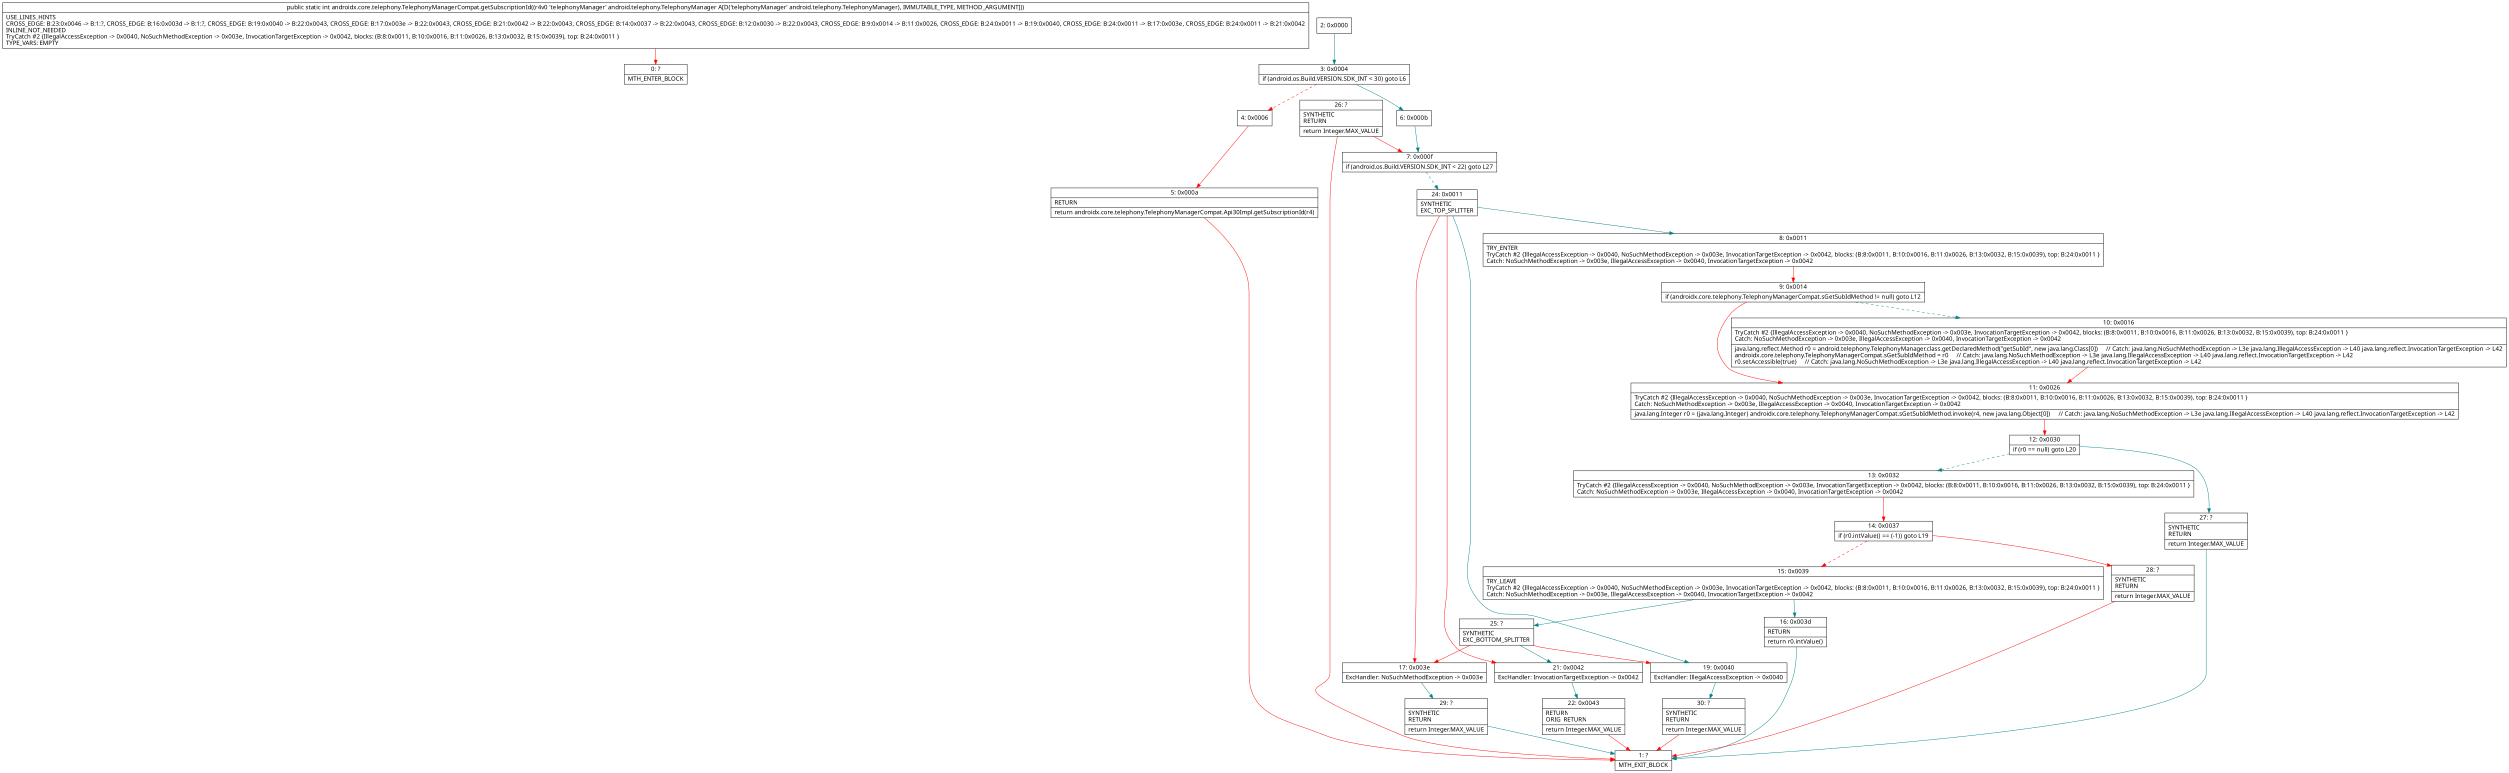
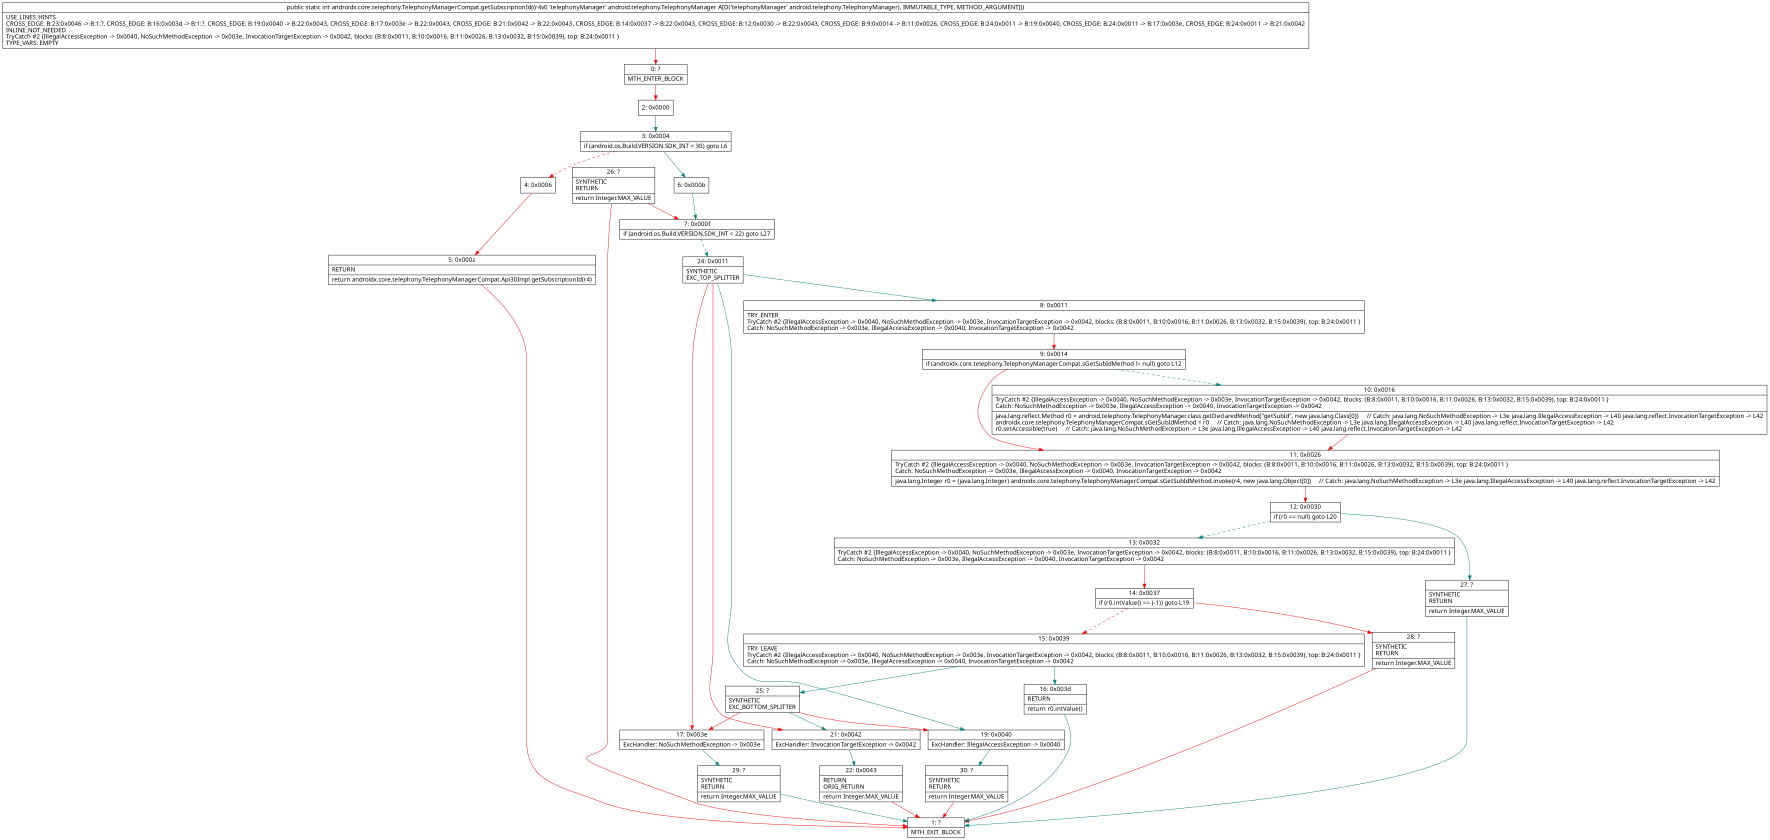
  digraph {
    fontname="Noto Sans"
    node [fontname="Noto Sans" shape=record]
    edge [color=red fontname="Noto Sans"]
    n1 [label="{0\:\ ?|MTH_ENTER_BLOCK\l}"]
    n2 [label="{2\:\ 0x0000}"]
    n3 [label="{3\:\ 0x0004|if (android.os.Build.VERSION.SDK_INT \< 30) goto L6\l}"]
    n4 [label="{4\:\ 0x0006}"]
    n5 [label="{6\:\ 0x000b}"]
    n6 [label="{5\:\ 0x000a|RETURN\l|return androidx.core.telephony.TelephonyManagerCompat.Api30Impl.getSubscriptionId(r4)\l}"]
    n7 [label="{7\:\ 0x000f|if (android.os.Build.VERSION.SDK_INT \< 22) goto L27\l}"]
    n8 [label="{1\:\ ?|MTH_EXIT_BLOCK\l}"]
    n9 [label="{24\:\ 0x0011|SYNTHETIC\lEXC_TOP_SPLITTER\l}"]
    n10 [label="{8\:\ 0x0011|TRY_ENTER\lTryCatch #2 \{IllegalAccessException \-\> 0x0040, NoSuchMethodException \-\> 0x003e, InvocationTargetException \-\> 0x0042, blocks: (B:8:0x0011, B:10:0x0016, B:11:0x0026, B:13:0x0032, B:15:0x0039), top: B:24:0x0011 \}\lCatch: NoSuchMethodException \-\> 0x003e, IllegalAccessException \-\> 0x0040, InvocationTargetException \-\> 0x0042\l}"]
    n11 [label="{19\:\ 0x0040|ExcHandler: IllegalAccessException \-\> 0x0040\l}"]
    n12 [label="{17\:\ 0x003e|ExcHandler: NoSuchMethodException \-\> 0x003e\l}"]
    n13 [label="{21\:\ 0x0042|ExcHandler: InvocationTargetException \-\> 0x0042\l}"]
    n14 [label="{26\:\ ?|SYNTHETIC\lRETURN\l|return Integer.MAX_VALUE\l}"]
    n15 [label="{9\:\ 0x0014|if (androidx.core.telephony.TelephonyManagerCompat.sGetSubIdMethod != null) goto L12\l}"]
    n16 [label="{30\:\ ?|SYNTHETIC\lRETURN\l|return Integer.MAX_VALUE\l}"]
    n17 [label="{29\:\ ?|SYNTHETIC\lRETURN\l|return Integer.MAX_VALUE\l}"]
    n18 [label="{22\:\ 0x0043|RETURN\lORIG_RETURN\l|return Integer.MAX_VALUE\l}"]
    n19 [label="{10\:\ 0x0016|TryCatch #2 \{IllegalAccessException \-\> 0x0040, NoSuchMethodException \-\> 0x003e, InvocationTargetException \-\> 0x0042, blocks: (B:8:0x0011, B:10:0x0016, B:11:0x0026, B:13:0x0032, B:15:0x0039), top: B:24:0x0011 \}\lCatch: NoSuchMethodException \-\> 0x003e, IllegalAccessException \-\> 0x0040, InvocationTargetException \-\> 0x0042\l|java.lang.reflect.Method r0 = android.telephony.TelephonyManager.class.getDeclaredMethod(\"getSubId\", new java.lang.Class[0])     \/\/ Catch: java.lang.NoSuchMethodException \-\> L3e java.lang.IllegalAccessException \-\> L40 java.lang.reflect.InvocationTargetException \-\> L42\landroidx.core.telephony.TelephonyManagerCompat.sGetSubIdMethod = r0     \/\/ Catch: java.lang.NoSuchMethodException \-\> L3e java.lang.IllegalAccessException \-\> L40 java.lang.reflect.InvocationTargetException \-\> L42\lr0.setAccessible(true)     \/\/ Catch: java.lang.NoSuchMethodException \-\> L3e java.lang.IllegalAccessException \-\> L40 java.lang.reflect.InvocationTargetException \-\> L42\l}"]
    n20 [label="{11\:\ 0x0026|TryCatch #2 \{IllegalAccessException \-\> 0x0040, NoSuchMethodException \-\> 0x003e, InvocationTargetException \-\> 0x0042, blocks: (B:8:0x0011, B:10:0x0016, B:11:0x0026, B:13:0x0032, B:15:0x0039), top: B:24:0x0011 \}\lCatch: NoSuchMethodException \-\> 0x003e, IllegalAccessException \-\> 0x0040, InvocationTargetException \-\> 0x0042\l|java.lang.Integer r0 = (java.lang.Integer) androidx.core.telephony.TelephonyManagerCompat.sGetSubIdMethod.invoke(r4, new java.lang.Object[0])     \/\/ Catch: java.lang.NoSuchMethodException \-\> L3e java.lang.IllegalAccessException \-\> L40 java.lang.reflect.InvocationTargetException \-\> L42\l}"]
    n21 [label="{12\:\ 0x0030|if (r0 == null) goto L20\l}"]
    n22 [label="{13\:\ 0x0032|TryCatch #2 \{IllegalAccessException \-\> 0x0040, NoSuchMethodException \-\> 0x003e, InvocationTargetException \-\> 0x0042, blocks: (B:8:0x0011, B:10:0x0016, B:11:0x0026, B:13:0x0032, B:15:0x0039), top: B:24:0x0011 \}\lCatch: NoSuchMethodException \-\> 0x003e, IllegalAccessException \-\> 0x0040, InvocationTargetException \-\> 0x0042\l}"]
    n23 [label="{27\:\ ?|SYNTHETIC\lRETURN\l|return Integer.MAX_VALUE\l}"]
    n24 [label="{14\:\ 0x0037|if (r0.intValue() == (\-1)) goto L19\l}"]
    n25 [label="{15\:\ 0x0039|TRY_LEAVE\lTryCatch #2 \{IllegalAccessException \-\> 0x0040, NoSuchMethodException \-\> 0x003e, InvocationTargetException \-\> 0x0042, blocks: (B:8:0x0011, B:10:0x0016, B:11:0x0026, B:13:0x0032, B:15:0x0039), top: B:24:0x0011 \}\lCatch: NoSuchMethodException \-\> 0x003e, IllegalAccessException \-\> 0x0040, InvocationTargetException \-\> 0x0042\l}"]
    n26 [label="{28\:\ ?|SYNTHETIC\lRETURN\l|return Integer.MAX_VALUE\l}"]
    n27 [label="{16\:\ 0x003d|RETURN\l|return r0.intValue()\l}"]
    n28 [label="{25\:\ ?|SYNTHETIC\lEXC_BOTTOM_SPLITTER\l}"]
    n29 [label="{public static int androidx.core.telephony.TelephonyManagerCompat.getSubscriptionId((r4v0 'telephonyManager' android.telephony.TelephonyManager A[D('telephonyManager' android.telephony.TelephonyManager), IMMUTABLE_TYPE, METHOD_ARGUMENT]))  | USE_LINES_HINTS\lCROSS_EDGE: B:23:0x0046 \-\> B:1:?, CROSS_EDGE: B:16:0x003d \-\> B:1:?, CROSS_EDGE: B:19:0x0040 \-\> B:22:0x0043, CROSS_EDGE: B:17:0x003e \-\> B:22:0x0043, CROSS_EDGE: B:21:0x0042 \-\> B:22:0x0043, CROSS_EDGE: B:14:0x0037 \-\> B:22:0x0043, CROSS_EDGE: B:12:0x0030 \-\> B:22:0x0043, CROSS_EDGE: B:9:0x0014 \-\> B:11:0x0026, CROSS_EDGE: B:24:0x0011 \-\> B:19:0x0040, CROSS_EDGE: B:24:0x0011 \-\> B:17:0x003e, CROSS_EDGE: B:24:0x0011 \-\> B:21:0x0042\lINLINE_NOT_NEEDED\lTryCatch #2 \{IllegalAccessException \-\> 0x0040, NoSuchMethodException \-\> 0x003e, InvocationTargetException \-\> 0x0042, blocks: (B:8:0x0011, B:10:0x0016, B:11:0x0026, B:13:0x0032, B:15:0x0039), top: B:24:0x0011 \}\lTYPE_VARS: EMPTY\l}"]
+   n1 -> n2
    n2 -> n3 [color=teal]
    n3 -> n4 [style=dashed]
    n3 -> n5 [color=teal]
    n4 -> n6
    n5 -> n7 [color=teal]
    n6 -> n8
    n7 -> n9 [color=teal style=dashed]
    n9 -> n10 [color=teal]
    n9 -> n11 [color=teal]
    n9 -> n12
    n9 -> n13
    n10 -> n15
    n11 -> n16 [color=teal]
    n12 -> n17 [color=teal]
    n13 -> n18 [color=teal]
    n14 -> n7
    n14 -> n8
    n15 -> n19 [color=teal style=dashed]
    n15 -> n20
    n16 -> n8
    n17 -> n8 [color=teal]
    n18 -> n8
    n19 -> n20
    n20 -> n21
    n21 -> n22 [color=teal style=dashed]
    n21 -> n23 [color=teal]
    n22 -> n24
    n23 -> n8 [color=teal]
    n24 -> n25 [style=dashed]
    n24 -> n26
    n25 -> n27 [color=teal]
    n25 -> n28 [color=teal]
    n26 -> n8
    n27 -> n8 [color=teal]
    n28 -> n11
    n28 -> n12
    n28 -> n13 [color=teal]
    n29 -> n1
  }
